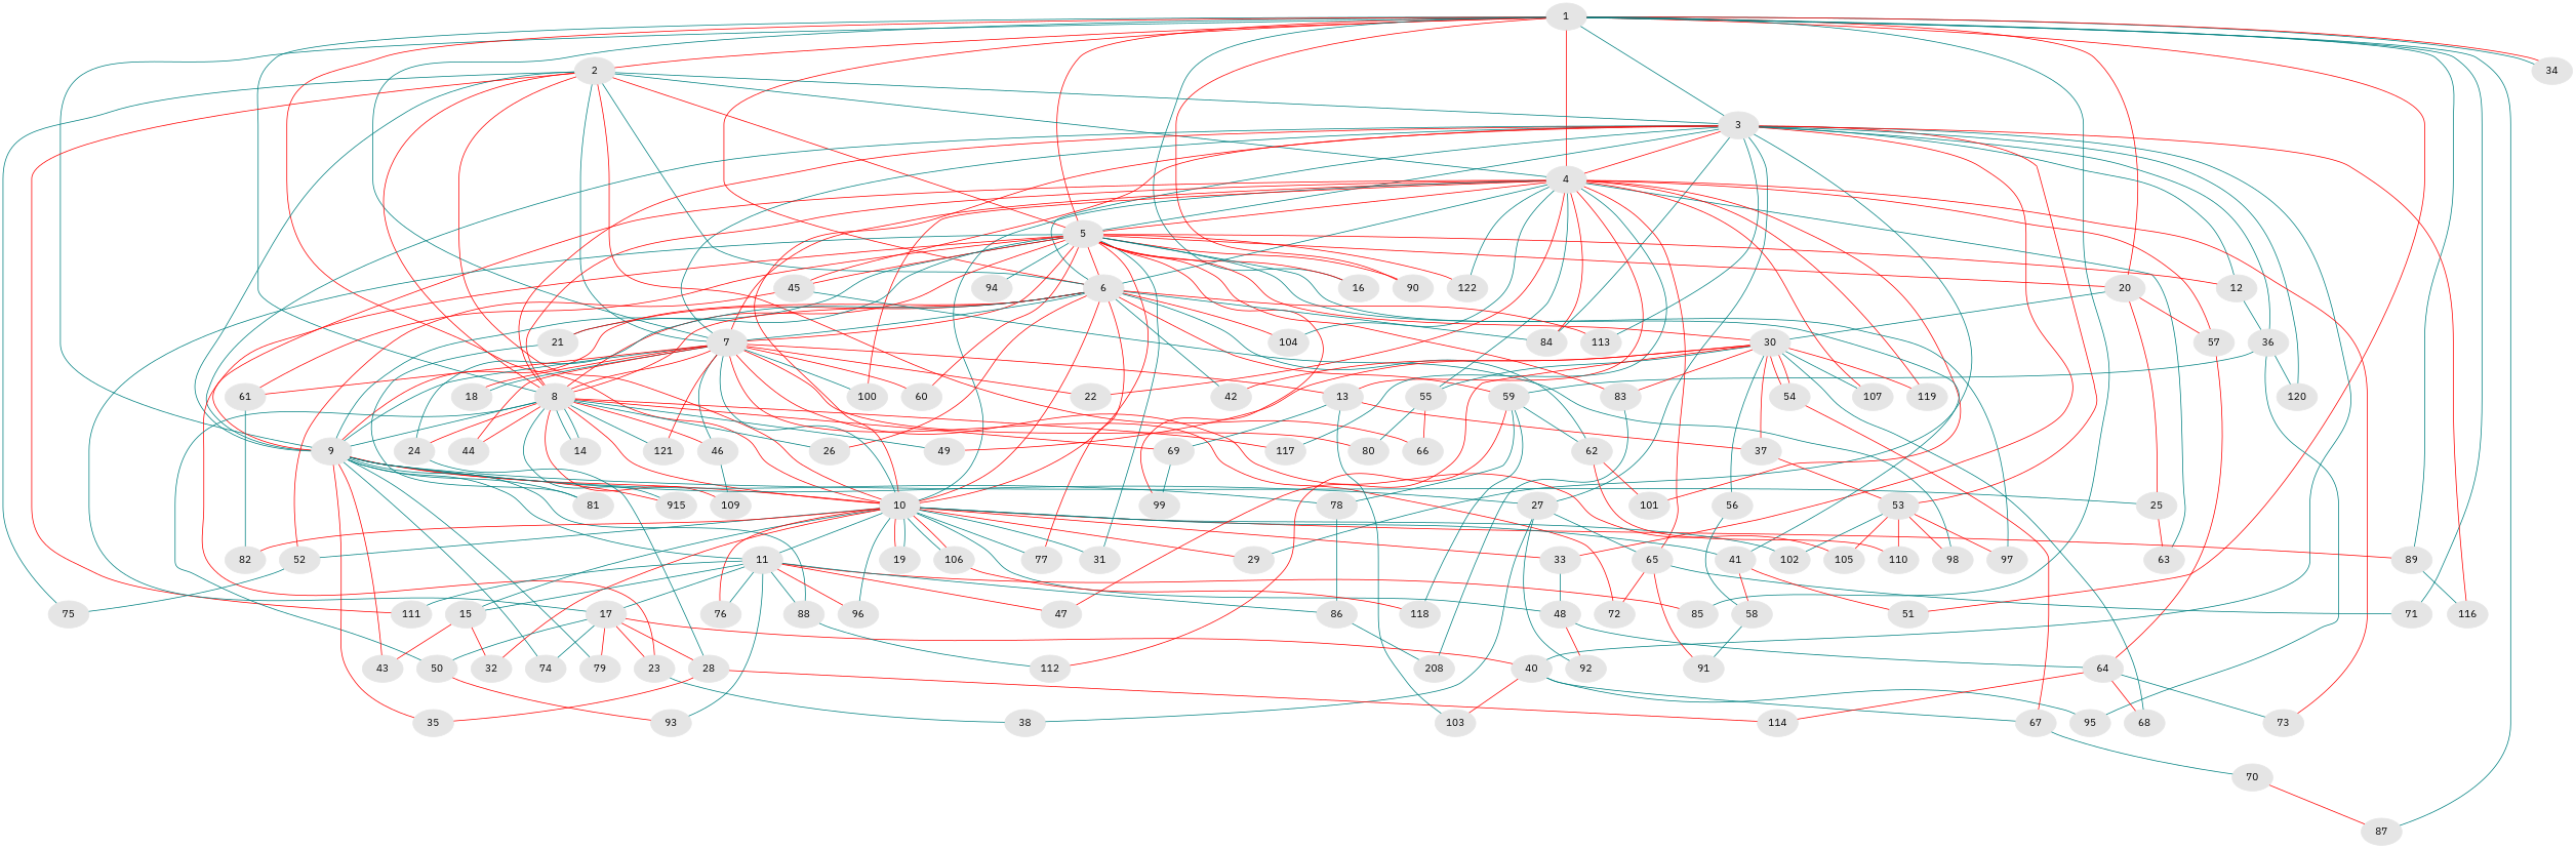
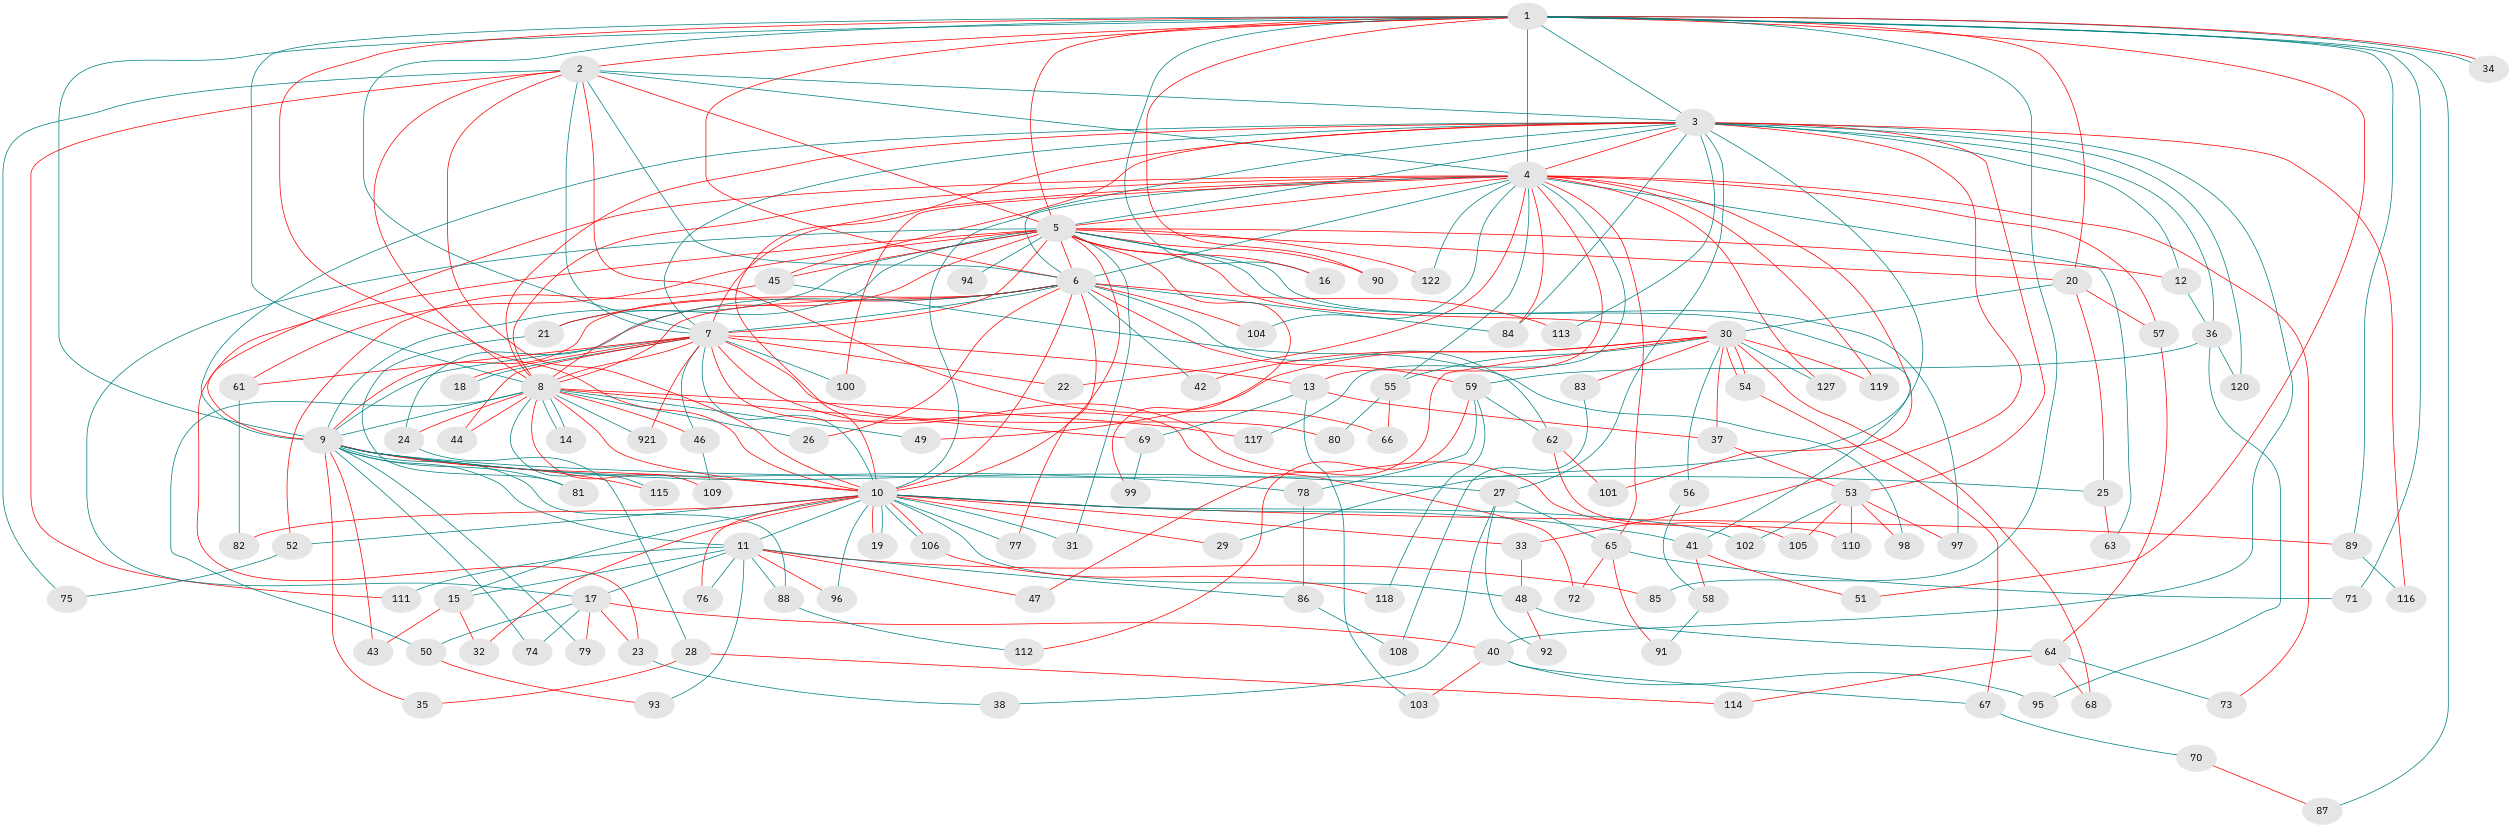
  graph {
    fontname="IBM Plex Sans"
    node [color=gray90 fontname="IBM Plex Sans" style=filled]
    edge [color=red fontname="IBM Plex Sans"]
    1
    2
    3
    4
    5
    6
    7
    8
    9
    10
    16
    20
    34
    51
    71
    85
    87
    89
    90
    66
    75
    111
    12
    27
    29
    33
    36
    40
    45
    53
    84
    113
    116
    120
    13
    22
    55
    57
    63
    65
    73
    100
    101
    104
-   107
+   107 [label=127]
    117
    119
    122
    17
    21
    23
    30
    31
    41
-   60
    61
    83
    94
    97
    99
    24
    26
    42
    59
    62
    77
    18
    44
    46
    72
    80
    105
-   121
+   121 [label=921]
    14
    49
    50
    69
    109
-   115 [label=915]
+   115
    11
    25
    35
    43
    74
    78
    79
    81
    88
    15
    19
    32
    48
    52
    76
    82
    96
    102
    106
    70
    38
    92
    95
    103
    67
    98
    110
    37
    64
    91
    28
    47
    54
    56
    68
    58
-   108 [label=208]
+   108
    112
    118
    93
    86
    114
    1 -- 2
    1 -- 3 [color=teal]
    1 -- 4
    1 -- 5
    1 -- 6
    1 -- 7 [color=teal]
    1 -- 8 [color=teal]
    1 -- 9 [color=teal]
    1 -- 10
    1 -- 16 [color=teal]
    1 -- 20
    1 -- 34 [color=teal]
    1 -- 34
    1 -- 51
    1 -- 71 [color=teal]
    1 -- 85 [color=teal]
    1 -- 87 [color=teal]
    1 -- 89 [color=teal]
    1 -- 90
    2 -- 3 [color=teal]
    2 -- 4 [color=teal]
    2 -- 5
    2 -- 6 [color=teal]
    2 -- 7 [color=teal]
    2 -- 8
-   2 -- 9 [color=teal]
    2 -- 10
    2 -- 66
    2 -- 75 [color=teal]
    2 -- 111
    3 -- 4
    3 -- 5 [color=teal]
    3 -- 6 [color=teal]
    3 -- 7 [color=teal]
    3 -- 8
    3 -- 9 [color=teal]
    3 -- 10
    3 -- 12 [color=teal]
    3 -- 27 [color=teal]
    3 -- 29 [color=teal]
    3 -- 33
    3 -- 36 [color=teal]
    3 -- 40 [color=teal]
    3 -- 45
    3 -- 53
    3 -- 84 [color=teal]
    3 -- 113 [color=teal]
    3 -- 116
    3 -- 120 [color=teal]
    4 -- 5
    4 -- 6 [color=teal]
    4 -- 7
    4 -- 8
    4 -- 9
    4 -- 10 [color=teal]
    4 -- 84
    4 -- 13
    4 -- 22
    4 -- 55 [color=teal]
    4 -- 57
    4 -- 63 [color=teal]
    4 -- 65
    4 -- 73
    4 -- 100
    4 -- 101
    4 -- 104 [color=teal]
    4 -- 107
    4 -- 117 [color=teal]
    4 -- 119
    4 -- 122 [color=teal]
    5 -- 6
    5 -- 7
    5 -- 8
    5 -- 9 [color=teal]
    5 -- 10
    5 -- 16
    5 -- 20
    5 -- 90
    5 -- 12
    5 -- 45
    5 -- 122
    5 -- 17 [color=teal]
    5 -- 21 [color=teal]
    5 -- 23
    5 -- 30
    5 -- 31 [color=teal]
    5 -- 41 [color=teal]
-   5 -- 60
    5 -- 61
-   5 -- 83
    5 -- 94 [color=teal]
    5 -- 97 [color=teal]
    5 -- 99
    6 -- 7 [color=teal]
    6 -- 8
    6 -- 9
    6 -- 10
    6 -- 84 [color=teal]
    6 -- 113
    6 -- 104
    6 -- 21
    6 -- 24 [color=teal]
    6 -- 26
    6 -- 42 [color=teal]
    6 -- 59
    6 -- 62 [color=teal]
    6 -- 77
    7 -- 8
    7 -- 9 [color=teal]
    7 -- 10 [color=teal]
    7 -- 13
    7 -- 22
    7 -- 100 [color=teal]
-   7 -- 60
    7 -- 61
    7 -- 18
    7 -- 18 [color=teal]
    7 -- 44
    7 -- 46 [color=teal]
    7 -- 72
    7 -- 80
    7 -- 105
    7 -- 121
    8 -- 9 [color=teal]
    8 -- 10
    8 -- 117
    8 -- 24
    8 -- 26 [color=teal]
    8 -- 44
    8 -- 46
    8 -- 121 [color=teal]
    8 -- 14 [color=teal]
    8 -- 14 [color=teal]
    8 -- 49 [color=teal]
    8 -- 50 [color=teal]
    8 -- 69
    8 -- 109
    8 -- 115 [color=teal]
    9 -- 10
    9 -- 27 [color=teal]
    9 -- 115
    9 -- 11 [color=teal]
    9 -- 25 [color=teal]
    9 -- 35
    9 -- 43
    9 -- 74 [color=teal]
    9 -- 78 [color=teal]
    9 -- 79 [color=teal]
    9 -- 81 [color=teal]
    9 -- 88 [color=teal]
    10 -- 89
    10 -- 29
    10 -- 33
    10 -- 31 [color=teal]
    10 -- 41 [color=teal]
    10 -- 77 [color=teal]
    10 -- 11 [color=teal]
    10 -- 15 [color=teal]
    10 -- 19
    10 -- 19 [color=teal]
    10 -- 32
    10 -- 48 [color=teal]
    10 -- 52 [color=teal]
    10 -- 76
    10 -- 82
    10 -- 96 [color=teal]
    10 -- 102 [color=teal]
    10 -- 106 [color=teal]
    10 -- 106
    20 -- 57
    20 -- 30 [color=teal]
    20 -- 25
    89 -- 116 [color=teal]
    12 -- 36 [color=teal]
    27 -- 65 [color=teal]
    27 -- 38 [color=teal]
    27 -- 92 [color=teal]
    33 -- 48 [color=teal]
    36 -- 120 [color=teal]
    36 -- 59 [color=teal]
    36 -- 95 [color=teal]
    40 -- 95 [color=teal]
    40 -- 103
    40 -- 67 [color=teal]
    45 -- 52
    45 -- 98 [color=teal]
    53 -- 97
    53 -- 105
    53 -- 102 [color=teal]
    53 -- 98
    53 -- 110
    13 -- 69 [color=teal]
    13 -- 103 [color=teal]
    13 -- 37
    55 -- 66
    55 -- 80 [color=teal]
    57 -- 64
    65 -- 71 [color=teal]
    65 -- 72
    65 -- 91
    17 -- 40
    17 -- 23
    17 -- 50 [color=teal]
    17 -- 74 [color=teal]
    17 -- 79
-   17 -- 28
    21 -- 81 [color=teal]
    23 -- 38 [color=teal]
    30 -- 55 [color=teal]
    30 -- 107 [color=teal]
    30 -- 119
    30 -- 83
    30 -- 42
    30 -- 49
    30 -- 37
    30 -- 47
    30 -- 54
    30 -- 54
    30 -- 56 [color=teal]
-   30 -- 68 [color=teal]
+   30 -- 68
    41 -- 51
    41 -- 58
    61 -- 82 [color=teal]
    83 -- 108 [color=teal]
    24 -- 28 [color=teal]
    59 -- 62 [color=teal]
    59 -- 78 [color=teal]
    59 -- 112
    59 -- 118 [color=teal]
    62 -- 101
    62 -- 110
    46 -- 109 [color=teal]
    50 -- 93
    69 -- 99 [color=teal]
    11 -- 85
    11 -- 111 [color=teal]
    11 -- 17 [color=teal]
    11 -- 88 [color=teal]
    11 -- 15 [color=teal]
    11 -- 76 [color=teal]
    11 -- 96
    11 -- 47
    11 -- 93 [color=teal]
    11 -- 86 [color=teal]
    25 -- 63
    78 -- 86 [color=teal]
    88 -- 112 [color=teal]
    15 -- 43
    15 -- 32
    48 -- 92
    48 -- 64 [color=teal]
    52 -- 75 [color=teal]
    106 -- 118
    70 -- 87
    67 -- 70 [color=teal]
    37 -- 53
    64 -- 73 [color=teal]
    64 -- 68
    64 -- 114
    28 -- 35
    28 -- 114
    54 -- 67
    56 -- 58 [color=teal]
    58 -- 91 [color=teal]
    86 -- 108 [color=teal]
  }
